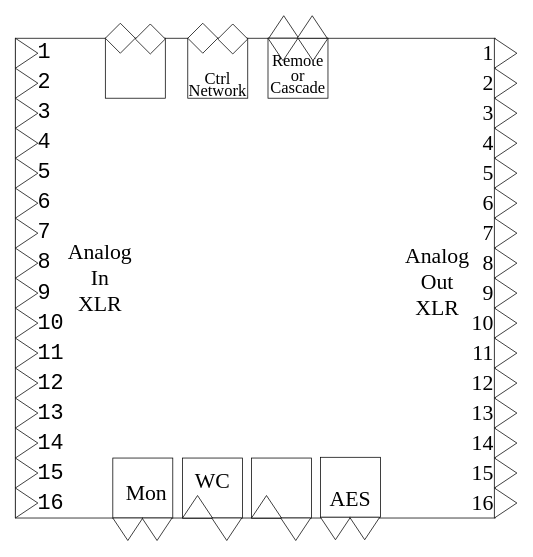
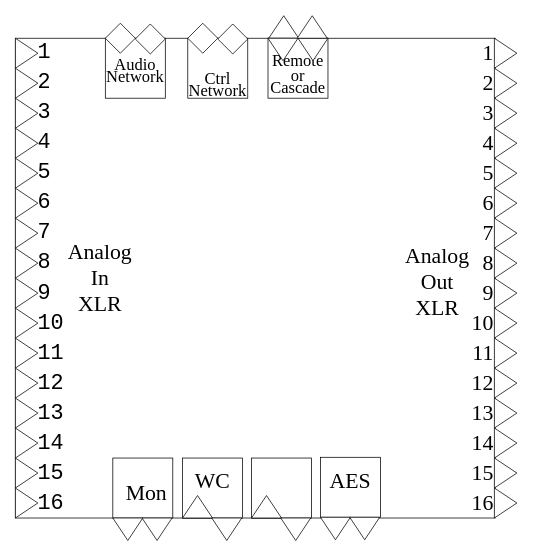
  <mxCell id="0" />
  <mxCell id="1" parent="0" />
  <mxCell id="2" value="" style="whiteSpace=wrap;html=1;aspect=fixed;" vertex="1" parent="1"><mxGeometry x="20" y="50" width="640" height="640" as="geometry" /></mxCell>
  <mxCell id="3" value="" style="whiteSpace=wrap;html=1;aspect=fixed;" vertex="1" parent="1"><mxGeometry x="150" y="610" width="80" height="80" as="geometry" /></mxCell>
  <mxCell id="4" value="&lt;font face=&quot;Times New Roman&quot;&gt;&lt;span style=&quot;font-size: 29px;&quot;&gt;Mon&lt;/span&gt;&lt;/font&gt;" style="text;strokeColor=none;align=center;fillColor=none;html=1;verticalAlign=middle;whiteSpace=wrap;rounded=0;" vertex="1" parent="1"><mxGeometry x="165" y="641" width="60" height="30" as="geometry" /></mxCell>
  <mxCell id="5" value="" style="whiteSpace=wrap;html=1;aspect=fixed;" vertex="1" parent="1"><mxGeometry x="140" y="50" width="80" height="80" as="geometry" /></mxCell>
  <mxCell id="6" value="" style="group" vertex="1" connectable="0" parent="1"><mxGeometry x="20" y="50" width="30" height="640" as="geometry" /></mxCell>
  <mxCell id="7" value="" style="triangle;whiteSpace=wrap;html=1;" vertex="1" parent="6"><mxGeometry width="30" height="40" as="geometry" /></mxCell>
  <mxCell id="8" value="" style="triangle;whiteSpace=wrap;html=1;" vertex="1" parent="6"><mxGeometry y="40" width="30" height="40" as="geometry" /></mxCell>
  <mxCell id="9" value="" style="triangle;whiteSpace=wrap;html=1;" vertex="1" parent="6"><mxGeometry y="80" width="30" height="40" as="geometry" /></mxCell>
  <mxCell id="10" value="" style="triangle;whiteSpace=wrap;html=1;" vertex="1" parent="6"><mxGeometry y="120" width="30" height="40" as="geometry" /></mxCell>
  <mxCell id="11" value="" style="triangle;whiteSpace=wrap;html=1;" vertex="1" parent="6"><mxGeometry y="160" width="30" height="40" as="geometry" /></mxCell>
  <mxCell id="12" value="" style="triangle;whiteSpace=wrap;html=1;" vertex="1" parent="6"><mxGeometry y="200" width="30" height="40" as="geometry" /></mxCell>
  <mxCell id="13" value="" style="triangle;whiteSpace=wrap;html=1;" vertex="1" parent="6"><mxGeometry y="240" width="30" height="40" as="geometry" /></mxCell>
  <mxCell id="14" value="" style="triangle;whiteSpace=wrap;html=1;" vertex="1" parent="6"><mxGeometry y="280" width="30" height="40" as="geometry" /></mxCell>
  <mxCell id="15" value="" style="triangle;whiteSpace=wrap;html=1;" vertex="1" parent="6"><mxGeometry y="320" width="30" height="40" as="geometry" /></mxCell>
  <mxCell id="16" value="" style="triangle;whiteSpace=wrap;html=1;" vertex="1" parent="6"><mxGeometry y="360" width="30" height="40" as="geometry" /></mxCell>
  <mxCell id="17" value="" style="triangle;whiteSpace=wrap;html=1;" vertex="1" parent="6"><mxGeometry y="400" width="30" height="40" as="geometry" /></mxCell>
  <mxCell id="18" value="" style="triangle;whiteSpace=wrap;html=1;" vertex="1" parent="6"><mxGeometry y="440" width="30" height="40" as="geometry" /></mxCell>
  <mxCell id="19" value="" style="triangle;whiteSpace=wrap;html=1;" vertex="1" parent="6"><mxGeometry y="480" width="30" height="40" as="geometry" /></mxCell>
  <mxCell id="20" value="" style="triangle;whiteSpace=wrap;html=1;" vertex="1" parent="6"><mxGeometry y="520" width="30" height="40" as="geometry" /></mxCell>
  <mxCell id="21" value="" style="triangle;whiteSpace=wrap;html=1;" vertex="1" parent="6"><mxGeometry y="560" width="30" height="40" as="geometry" /></mxCell>
  <mxCell id="22" value="" style="triangle;whiteSpace=wrap;html=1;" vertex="1" parent="6"><mxGeometry y="600" width="30" height="40" as="geometry" /></mxCell>
  <mxCell id="23" value="" style="rhombus;whiteSpace=wrap;html=1;" vertex="1" parent="6"><mxGeometry x="120" y="-20" width="40" height="40" as="geometry" /></mxCell>
  <mxCell id="24" value="&lt;font face=&quot;Courier New&quot; style=&quot;font-size: 29px; line-height: 138%;&quot;&gt;1&lt;/font&gt;&lt;div style=&quot;line-height: 138%;&quot;&gt;&lt;font face=&quot;Courier New&quot; style=&quot;font-size: 29px; line-height: 138%;&quot;&gt;2&lt;/font&gt;&lt;/div&gt;&lt;div style=&quot;line-height: 138%;&quot;&gt;&lt;font face=&quot;Courier New&quot; style=&quot;font-size: 29px; line-height: 138%;&quot;&gt;3&lt;/font&gt;&lt;/div&gt;&lt;div style=&quot;line-height: 138%;&quot;&gt;&lt;font face=&quot;Courier New&quot; style=&quot;font-size: 29px; line-height: 138%;&quot;&gt;4&lt;/font&gt;&lt;/div&gt;&lt;div style=&quot;line-height: 138%;&quot;&gt;&lt;font face=&quot;Courier New&quot; style=&quot;font-size: 29px; line-height: 138%;&quot;&gt;5&lt;/font&gt;&lt;/div&gt;&lt;div style=&quot;line-height: 138%;&quot;&gt;&lt;font face=&quot;Courier New&quot; style=&quot;font-size: 29px; line-height: 138%;&quot;&gt;6&lt;/font&gt;&lt;/div&gt;&lt;div style=&quot;line-height: 138%;&quot;&gt;&lt;font face=&quot;Courier New&quot; style=&quot;font-size: 29px; line-height: 138%;&quot;&gt;7&lt;/font&gt;&lt;/div&gt;&lt;div style=&quot;line-height: 138%;&quot;&gt;&lt;font face=&quot;Courier New&quot; style=&quot;font-size: 29px; line-height: 138%;&quot;&gt;8&lt;/font&gt;&lt;/div&gt;&lt;div style=&quot;line-height: 138%;&quot;&gt;&lt;font face=&quot;Courier New&quot; style=&quot;font-size: 29px; line-height: 138%;&quot;&gt;9&lt;/font&gt;&lt;/div&gt;&lt;div style=&quot;line-height: 138%;&quot;&gt;&lt;font face=&quot;Courier New&quot; style=&quot;font-size: 29px; line-height: 138%;&quot;&gt;10&lt;/font&gt;&lt;/div&gt;&lt;div style=&quot;line-height: 138%;&quot;&gt;&lt;font face=&quot;Courier New&quot; style=&quot;font-size: 29px; line-height: 138%;&quot;&gt;11&lt;/font&gt;&lt;/div&gt;&lt;div style=&quot;line-height: 138%;&quot;&gt;&lt;font face=&quot;Courier New&quot; style=&quot;font-size: 29px; line-height: 138%;&quot;&gt;12&lt;/font&gt;&lt;/div&gt;&lt;div style=&quot;line-height: 138%;&quot;&gt;&lt;font face=&quot;Courier New&quot; style=&quot;font-size: 29px; line-height: 138%;&quot;&gt;13&lt;/font&gt;&lt;/div&gt;&lt;div style=&quot;line-height: 138%;&quot;&gt;&lt;font face=&quot;Courier New&quot; style=&quot;font-size: 29px; line-height: 138%;&quot;&gt;14&lt;/font&gt;&lt;/div&gt;&lt;div style=&quot;line-height: 138%;&quot;&gt;&lt;font face=&quot;Courier New&quot; style=&quot;font-size: 29px; line-height: 138%;&quot;&gt;15&lt;/font&gt;&lt;/div&gt;&lt;div style=&quot;line-height: 138%;&quot;&gt;&lt;font face=&quot;Courier New&quot; style=&quot;font-size: 29px; line-height: 138%;&quot;&gt;16&lt;/font&gt;&lt;/div&gt;" style="text;strokeColor=none;align=left;fillColor=none;html=1;verticalAlign=middle;whiteSpace=wrap;rounded=0;" vertex="1" parent="1"><mxGeometry x="48" y="252" width="10" height="235" as="geometry" /></mxCell>
  <mxCell id="25" value="&lt;font face=&quot;Times New Roman&quot; style=&quot;font-size: 29px; line-height: 138%;&quot;&gt;1&lt;/font&gt;&lt;div style=&quot;line-height: 138%;&quot;&gt;&lt;font face=&quot;Times New Roman&quot; style=&quot;font-size: 29px; line-height: 138%;&quot;&gt;2&lt;/font&gt;&lt;/div&gt;&lt;div style=&quot;line-height: 138%;&quot;&gt;&lt;font face=&quot;Times New Roman&quot; style=&quot;font-size: 29px; line-height: 138%;&quot;&gt;3&lt;/font&gt;&lt;/div&gt;&lt;div style=&quot;line-height: 138%;&quot;&gt;&lt;font face=&quot;Times New Roman&quot; style=&quot;font-size: 29px; line-height: 138%;&quot;&gt;4&lt;/font&gt;&lt;/div&gt;&lt;div style=&quot;line-height: 138%;&quot;&gt;&lt;font face=&quot;Times New Roman&quot; style=&quot;font-size: 29px; line-height: 138%;&quot;&gt;5&lt;/font&gt;&lt;/div&gt;&lt;div style=&quot;line-height: 138%;&quot;&gt;&lt;font face=&quot;Times New Roman&quot; style=&quot;font-size: 29px; line-height: 138%;&quot;&gt;6&lt;/font&gt;&lt;/div&gt;&lt;div style=&quot;line-height: 138%;&quot;&gt;&lt;font face=&quot;Times New Roman&quot; style=&quot;font-size: 29px; line-height: 138%;&quot;&gt;7&lt;/font&gt;&lt;/div&gt;&lt;div style=&quot;line-height: 138%;&quot;&gt;&lt;font face=&quot;Times New Roman&quot; style=&quot;font-size: 29px; line-height: 138%;&quot;&gt;8&lt;/font&gt;&lt;/div&gt;&lt;div style=&quot;line-height: 138%;&quot;&gt;&lt;font face=&quot;Times New Roman&quot; style=&quot;font-size: 29px; line-height: 138%;&quot;&gt;9&lt;/font&gt;&lt;/div&gt;&lt;div style=&quot;line-height: 138%;&quot;&gt;&lt;font face=&quot;Times New Roman&quot; style=&quot;font-size: 29px; line-height: 138%;&quot;&gt;10&lt;/font&gt;&lt;/div&gt;&lt;div style=&quot;line-height: 138%;&quot;&gt;&lt;font face=&quot;Times New Roman&quot; style=&quot;font-size: 29px; line-height: 138%;&quot;&gt;11&lt;/font&gt;&lt;/div&gt;&lt;div style=&quot;line-height: 138%;&quot;&gt;&lt;font face=&quot;Times New Roman&quot; style=&quot;font-size: 29px; line-height: 138%;&quot;&gt;12&lt;/font&gt;&lt;/div&gt;&lt;div style=&quot;line-height: 138%;&quot;&gt;&lt;font face=&quot;Times New Roman&quot; style=&quot;font-size: 29px; line-height: 138%;&quot;&gt;13&lt;/font&gt;&lt;/div&gt;&lt;div style=&quot;line-height: 138%;&quot;&gt;&lt;font face=&quot;Times New Roman&quot; style=&quot;font-size: 29px; line-height: 138%;&quot;&gt;14&lt;/font&gt;&lt;/div&gt;&lt;div style=&quot;line-height: 138%;&quot;&gt;&lt;font face=&quot;Times New Roman&quot; style=&quot;font-size: 29px; line-height: 138%;&quot;&gt;15&lt;/font&gt;&lt;/div&gt;&lt;div style=&quot;line-height: 138%;&quot;&gt;&lt;font face=&quot;Times New Roman&quot; style=&quot;font-size: 29px; line-height: 138%;&quot;&gt;16&lt;/font&gt;&lt;/div&gt;" style="text;strokeColor=none;align=right;fillColor=none;html=1;verticalAlign=middle;whiteSpace=wrap;rounded=0;" vertex="1" parent="1"><mxGeometry x="650" y="251" width="10" height="235" as="geometry" /></mxCell>
  <mxCell id="26" value="" style="group" vertex="1" connectable="0" parent="1"><mxGeometry x="659" y="50" width="30" height="640" as="geometry" /></mxCell>
  <mxCell id="27" value="" style="triangle;whiteSpace=wrap;html=1;" vertex="1" parent="26"><mxGeometry width="30" height="40" as="geometry" /></mxCell>
  <mxCell id="28" value="" style="triangle;whiteSpace=wrap;html=1;" vertex="1" parent="26"><mxGeometry y="40" width="30" height="40" as="geometry" /></mxCell>
  <mxCell id="29" value="" style="triangle;whiteSpace=wrap;html=1;" vertex="1" parent="26"><mxGeometry y="80" width="30" height="40" as="geometry" /></mxCell>
  <mxCell id="30" value="" style="triangle;whiteSpace=wrap;html=1;" vertex="1" parent="26"><mxGeometry y="120" width="30" height="40" as="geometry" /></mxCell>
  <mxCell id="31" value="" style="triangle;whiteSpace=wrap;html=1;" vertex="1" parent="26"><mxGeometry y="160" width="30" height="40" as="geometry" /></mxCell>
  <mxCell id="32" value="" style="triangle;whiteSpace=wrap;html=1;" vertex="1" parent="26"><mxGeometry y="200" width="30" height="40" as="geometry" /></mxCell>
  <mxCell id="33" value="" style="triangle;whiteSpace=wrap;html=1;" vertex="1" parent="26"><mxGeometry y="240" width="30" height="40" as="geometry" /></mxCell>
  <mxCell id="34" value="" style="triangle;whiteSpace=wrap;html=1;" vertex="1" parent="26"><mxGeometry y="280" width="30" height="40" as="geometry" /></mxCell>
  <mxCell id="35" value="" style="triangle;whiteSpace=wrap;html=1;" vertex="1" parent="26"><mxGeometry y="320" width="30" height="40" as="geometry" /></mxCell>
  <mxCell id="36" value="" style="triangle;whiteSpace=wrap;html=1;" vertex="1" parent="26"><mxGeometry y="360" width="30" height="40" as="geometry" /></mxCell>
  <mxCell id="37" value="" style="triangle;whiteSpace=wrap;html=1;" vertex="1" parent="26"><mxGeometry y="400" width="30" height="40" as="geometry" /></mxCell>
  <mxCell id="38" value="" style="triangle;whiteSpace=wrap;html=1;" vertex="1" parent="26"><mxGeometry y="440" width="30" height="40" as="geometry" /></mxCell>
  <mxCell id="39" value="" style="triangle;whiteSpace=wrap;html=1;" vertex="1" parent="26"><mxGeometry y="480" width="30" height="40" as="geometry" /></mxCell>
  <mxCell id="40" value="" style="triangle;whiteSpace=wrap;html=1;" vertex="1" parent="26"><mxGeometry y="520" width="30" height="40" as="geometry" /></mxCell>
  <mxCell id="41" value="" style="triangle;whiteSpace=wrap;html=1;" vertex="1" parent="26"><mxGeometry y="560" width="30" height="40" as="geometry" /></mxCell>
  <mxCell id="42" value="" style="triangle;whiteSpace=wrap;html=1;" vertex="1" parent="26"><mxGeometry y="600" width="30" height="40" as="geometry" /></mxCell>
  <mxCell id="43" value="&lt;font style=&quot;font-size: 29px;&quot; face=&quot;Times New Roman&quot;&gt;Analog&lt;/font&gt;&lt;div&gt;&lt;font style=&quot;font-size: 29px;&quot; face=&quot;Times New Roman&quot;&gt;Out&lt;/font&gt;&lt;/div&gt;&lt;div&gt;&lt;font style=&quot;font-size: 29px;&quot; face=&quot;Times New Roman&quot;&gt;XLR&lt;/font&gt;&lt;/div&gt;" style="text;strokeColor=none;align=center;fillColor=none;html=1;verticalAlign=middle;whiteSpace=wrap;rounded=0;" vertex="1" parent="1"><mxGeometry x="553" y="360" width="60" height="30" as="geometry" /></mxCell>
  <mxCell id="44" value="&lt;font style=&quot;font-size: 29px;&quot; face=&quot;Times New Roman&quot;&gt;Analog&lt;/font&gt;&lt;div&gt;&lt;font style=&quot;font-size: 29px;&quot; face=&quot;Times New Roman&quot;&gt;In&lt;/font&gt;&lt;/div&gt;&lt;div&gt;&lt;font style=&quot;font-size: 29px;&quot; face=&quot;Times New Roman&quot;&gt;XLR&lt;/font&gt;&lt;/div&gt;" style="text;strokeColor=none;align=center;fillColor=none;html=1;verticalAlign=middle;whiteSpace=wrap;rounded=0;" vertex="1" parent="1"><mxGeometry x="103" y="355" width="60" height="30" as="geometry" /></mxCell>
  <mxCell id="45" value="" style="rhombus;whiteSpace=wrap;html=1;" vertex="1" parent="1"><mxGeometry x="180" y="31" width="40" height="40" as="geometry" /></mxCell>
+ <mxCell id="46" value="&lt;span style=&quot;line-height: 100%;&quot;&gt;&lt;font style=&quot;font-size: 22px;&quot; face=&quot;Times New Roman&quot;&gt;Audio&lt;/font&gt;&lt;/span&gt;&lt;div style=&quot;line-height: 100%;&quot;&gt;&lt;span style=&quot;line-height: 100%;&quot;&gt;&lt;font style=&quot;font-size: 22px;&quot; face=&quot;Times New Roman&quot;&gt;Network&lt;/font&gt;&lt;/span&gt;&lt;/div&gt;" style="text;strokeColor=none;align=center;fillColor=none;html=1;verticalAlign=middle;whiteSpace=wrap;rounded=0;" vertex="1" parent="1"><mxGeometry x="150" y="80" width="60" height="30" as="geometry" /></mxCell>
  <mxCell id="47" value="" style="triangle;whiteSpace=wrap;html=1;direction=south;" vertex="1" parent="1"><mxGeometry x="150" y="690" width="40" height="30" as="geometry" /></mxCell>
  <mxCell id="48" value="" style="triangle;whiteSpace=wrap;html=1;direction=south;" vertex="1" parent="1"><mxGeometry x="189" y="690" width="40" height="30" as="geometry" /></mxCell>
  <mxCell id="49" value="" style="whiteSpace=wrap;html=1;aspect=fixed;" vertex="1" parent="1"><mxGeometry x="243" y="610" width="80" height="80" as="geometry" /></mxCell>
  <mxCell id="50" value="&lt;font face=&quot;Times New Roman&quot;&gt;&lt;span style=&quot;font-size: 29px;&quot;&gt;WC&lt;/span&gt;&lt;/font&gt;" style="text;strokeColor=none;align=center;fillColor=none;html=1;verticalAlign=middle;whiteSpace=wrap;rounded=0;" vertex="1" parent="1"><mxGeometry x="253" y="626" width="60" height="30" as="geometry" /></mxCell>
  <mxCell id="51" value="" style="triangle;whiteSpace=wrap;html=1;direction=south;flipV=1;" vertex="1" parent="1"><mxGeometry x="243" y="660" width="40" height="30" as="geometry" /></mxCell>
  <mxCell id="52" value="" style="triangle;whiteSpace=wrap;html=1;direction=south;" vertex="1" parent="1"><mxGeometry x="282" y="690" width="40" height="30" as="geometry" /></mxCell>
  <mxCell id="53" value="" style="whiteSpace=wrap;html=1;aspect=fixed;" vertex="1" parent="1"><mxGeometry x="335" y="610" width="80" height="80" as="geometry" /></mxCell>
  <mxCell id="54" value="" style="triangle;whiteSpace=wrap;html=1;direction=south;flipV=1;" vertex="1" parent="1"><mxGeometry x="335" y="660" width="40" height="30" as="geometry" /></mxCell>
  <mxCell id="55" value="" style="triangle;whiteSpace=wrap;html=1;direction=south;" vertex="1" parent="1"><mxGeometry x="374" y="690" width="40" height="30" as="geometry" /></mxCell>
  <mxCell id="56" value="" style="whiteSpace=wrap;html=1;aspect=fixed;" vertex="1" parent="1"><mxGeometry x="427" y="609" width="80" height="80" as="geometry" /></mxCell>
- <mxCell id="57" value="&lt;font face=&quot;Times New Roman&quot;&gt;&lt;span style=&quot;font-size: 29px;&quot;&gt;AES&lt;/span&gt;&lt;/font&gt;" style="text;strokeColor=none;align=center;fillColor=none;html=1;verticalAlign=middle;whiteSpace=wrap;rounded=0;" vertex="1" parent="1"><mxGeometry x="437" y="650" width="60" height="30" as="geometry" /></mxCell>
+ <mxCell id="57" value="&lt;font face=&quot;Times New Roman&quot;&gt;&lt;span style=&quot;font-size: 29px;&quot;&gt;AES&lt;/span&gt;&lt;/font&gt;" style="text;strokeColor=none;align=center;fillColor=none;html=1;verticalAlign=middle;whiteSpace=wrap;rounded=0;" vertex="1" parent="1"><mxGeometry x="437" y="625" width="60" height="30" as="geometry" /></mxCell>
  <mxCell id="58" value="" style="triangle;whiteSpace=wrap;html=1;direction=south;" vertex="1" parent="1"><mxGeometry x="427" y="689" width="40" height="30" as="geometry" /></mxCell>
  <mxCell id="59" value="" style="triangle;whiteSpace=wrap;html=1;direction=south;" vertex="1" parent="1"><mxGeometry x="466" y="689" width="40" height="30" as="geometry" /></mxCell>
  <mxCell id="60" value="" style="whiteSpace=wrap;html=1;aspect=fixed;" vertex="1" parent="1"><mxGeometry x="250" y="50" width="80" height="80" as="geometry" /></mxCell>
  <mxCell id="61" value="" style="rhombus;whiteSpace=wrap;html=1;" vertex="1" parent="1"><mxGeometry x="250" y="30" width="40" height="40" as="geometry" /></mxCell>
  <mxCell id="62" value="" style="rhombus;whiteSpace=wrap;html=1;" vertex="1" parent="1"><mxGeometry x="290" y="31" width="40" height="40" as="geometry" /></mxCell>
  <mxCell id="63" value="&lt;span style=&quot;line-height: 100%;&quot;&gt;&lt;font style=&quot;font-size: 22px;&quot; face=&quot;Times New Roman&quot;&gt;Ctrl&lt;/font&gt;&lt;/span&gt;&lt;div style=&quot;line-height: 100%;&quot;&gt;&lt;span style=&quot;line-height: 100%;&quot;&gt;&lt;font style=&quot;font-size: 22px;&quot; face=&quot;Times New Roman&quot;&gt;Network&lt;/font&gt;&lt;/span&gt;&lt;/div&gt;" style="text;strokeColor=none;align=center;fillColor=none;html=1;verticalAlign=middle;whiteSpace=wrap;rounded=0;" vertex="1" parent="1"><mxGeometry x="260" y="98" width="60" height="30" as="geometry" /></mxCell>
  <mxCell id="64" value="" style="whiteSpace=wrap;html=1;aspect=fixed;" vertex="1" parent="1"><mxGeometry x="357" y="50" width="80" height="80" as="geometry" /></mxCell>
  <mxCell id="65" value="&lt;font style=&quot;line-height: 80%;&quot; face=&quot;Times New Roman&quot;&gt;&lt;span style=&quot;font-size: 22px; line-height: 80%;&quot;&gt;Remote&lt;/span&gt;&lt;/font&gt;&lt;div style=&quot;line-height: 80%;&quot;&gt;&lt;font face=&quot;Times New Roman&quot;&gt;&lt;span style=&quot;font-size: 22px; line-height: 80%;&quot;&gt;or&lt;/span&gt;&lt;/font&gt;&lt;/div&gt;&lt;div style=&quot;line-height: 80%;&quot;&gt;&lt;font face=&quot;Times New Roman&quot;&gt;&lt;span style=&quot;font-size: 22px; line-height: 80%;&quot;&gt;Cascade&lt;/span&gt;&lt;/font&gt;&lt;/div&gt;" style="text;strokeColor=none;align=center;fillColor=none;html=1;verticalAlign=middle;whiteSpace=wrap;rounded=0;" vertex="1" parent="1"><mxGeometry x="367" y="83" width="60" height="30" as="geometry" /></mxCell>
  <mxCell id="66" value="" style="triangle;whiteSpace=wrap;html=1;direction=south;flipV=1;" vertex="1" parent="1"><mxGeometry x="358" y="20" width="40" height="30" as="geometry" /></mxCell>
  <mxCell id="67" value="" style="triangle;whiteSpace=wrap;html=1;direction=south;" vertex="1" parent="1"><mxGeometry x="397" y="50" width="40" height="30" as="geometry" /></mxCell>
  <mxCell id="68" value="" style="group;flipV=0;direction=west;rotation=-180;" vertex="1" connectable="0" parent="1"><mxGeometry x="357" y="50" width="79" height="60" as="geometry" /></mxCell>
  <mxCell id="69" value="" style="triangle;whiteSpace=wrap;html=1;direction=south;rotation=0;" vertex="1" parent="68"><mxGeometry width="40" height="30" as="geometry" /></mxCell>
  <mxCell id="70" value="" style="triangle;whiteSpace=wrap;html=1;direction=south;flipV=1;rotation=0;" vertex="1" parent="1"><mxGeometry x="396" y="20" width="40" height="30" as="geometry" /></mxCell>
